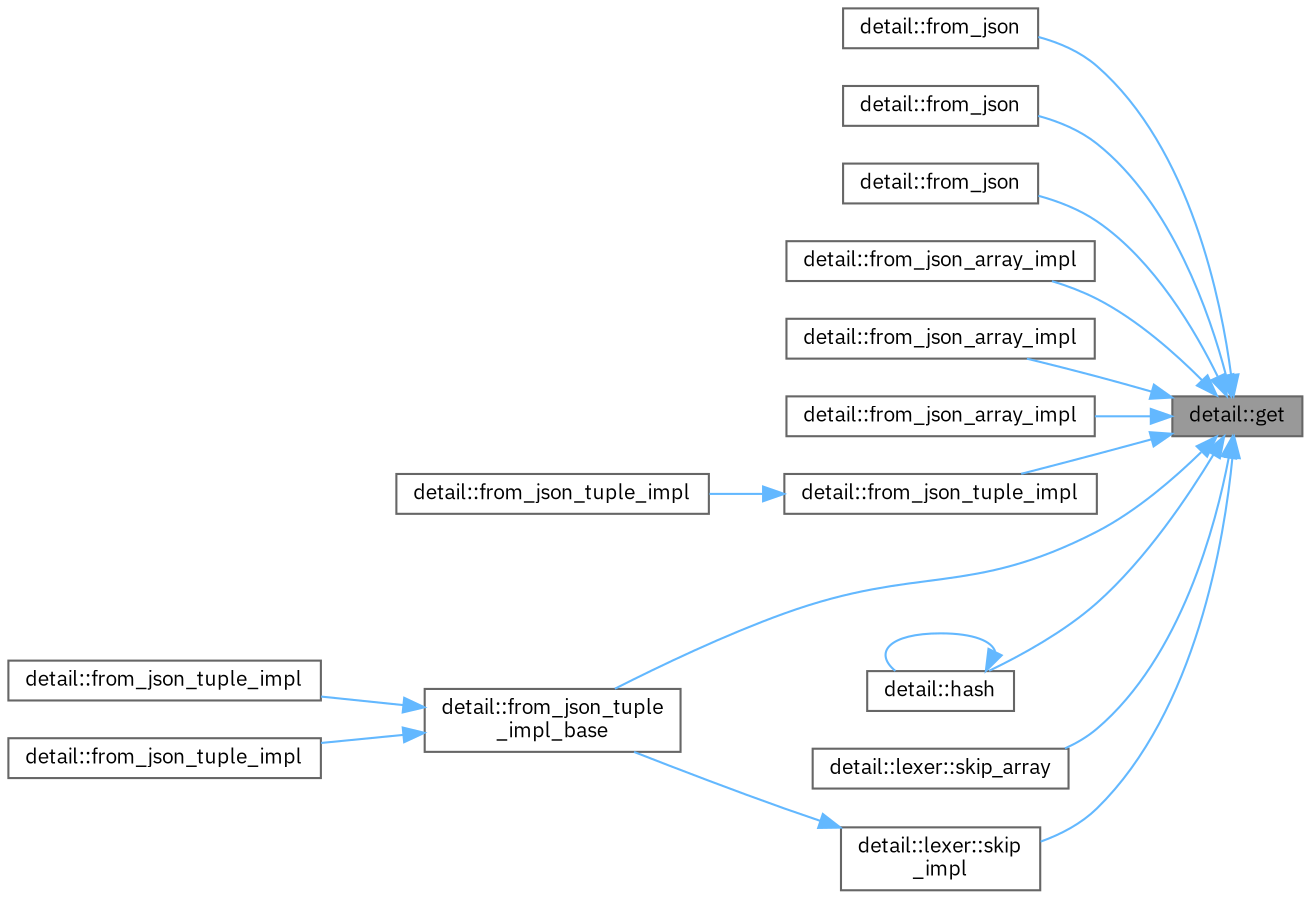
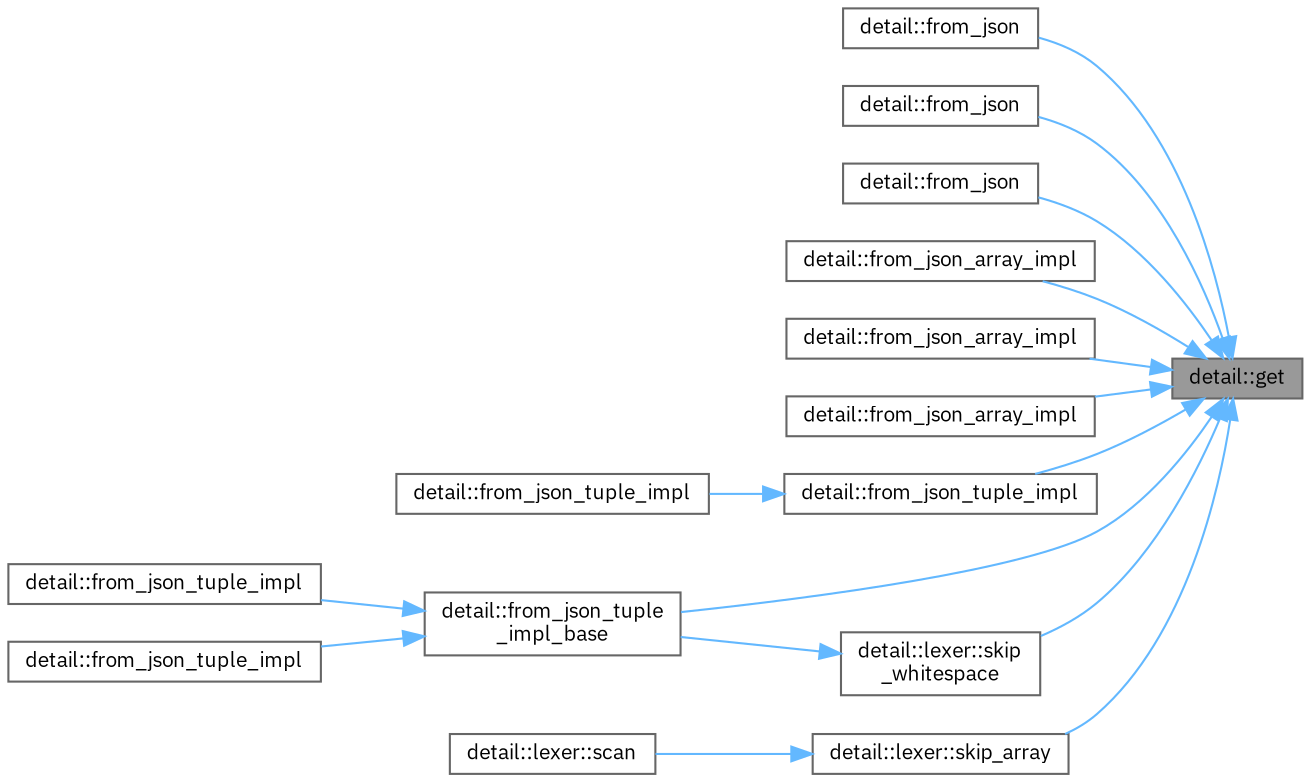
  digraph {
    fontname="IBM Plex Sans"
    rankdir=RL
    node [color=grey40 fillcolor=white fontname="IBM Plex Sans" fontsize=10 shape=box style=filled]
    edge [color=steelblue1 dir=back fontname="IBM Plex Sans" fontsize=10 labelfontname=Helvetica labelfontsize=10 style=solid]
    n1 [color=gray40 fillcolor=grey60 fontcolor=black height=0.2 label="detail::get" width=0.4]
    n2 [height=0.2 label="detail::from_json" width=0.4]
    n3 [height=0.2 label="detail::from_json" width=0.4]
    n4 [height=0.2 label="detail::from_json" width=0.4]
    n5 [height=0.2 label="detail::from_json_array_impl" width=0.4]
    n6 [height=0.2 label="detail::from_json_array_impl" width=0.4]
    n7 [height=0.2 label="detail::from_json_array_impl" width=0.4]
    n8 [height=0.2 label="detail::from_json_tuple_impl" width=0.4]
    n9 [height=0.2 label="detail::from_json_tuple\l_impl_base" width=0.4]
-   n10 [height=0.2 label="detail::hash" width=0.4]
    n11 [height=0.2 label="detail::lexer::skip_array" width=0.4]
-   n12 [height=0.2 label="detail::lexer::skip\l_impl" width=0.4]
+   n12 [height=0.2 label="detail::lexer::skip\l_whitespace" width=0.4]
    n13 [height=0.2 label="detail::from_json_tuple_impl" width=0.4]
    n14 [height=0.2 label="detail::from_json_tuple_impl" width=0.4]
    n15 [height=0.2 label="detail::from_json_tuple_impl" width=0.4]
+   n16 [height=0.2 label="detail::lexer::scan" width=0.4]
    n1 -> n2
    n1 -> n3
    n1 -> n4
    n1 -> n5
    n1 -> n6
    n1 -> n7
    n1 -> n8
    n1 -> n9
-   n1 -> n10
    n1 -> n11
    n1 -> n12
    n8 -> n13
    n9 -> n14
    n9 -> n15
-   n10 -> n10
+   n11 -> n16
    n12 -> n9
  }
